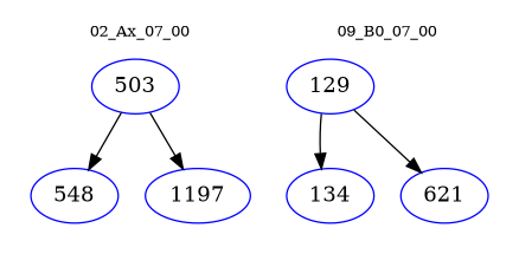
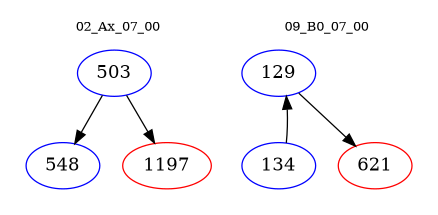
  digraph {
    node [color=blue]
    edge [color=black]
    n1 [label=503]
    n2 [label=548]
-   n3 [label=1197]
+   n3 [color=red label=1197]
    n4 [label=129]
    n5 [label=134]
-   n6 [label=621]
+   n6 [color=red label=621]
    subgraph cluster_1 {
      color=white
      fontsize=10
      label="02_Ax_07_00"
      n1
      n2
      n3
    }
    subgraph cluster_2 {
      color=white
      fontsize=10
      label="09_B0_07_00"
      n4
      n5
      n6
    }
    n1 -> n2
    n1 -> n3
-   n4 -> n5
+   n5 -> n4
    n4 -> n6
  }
